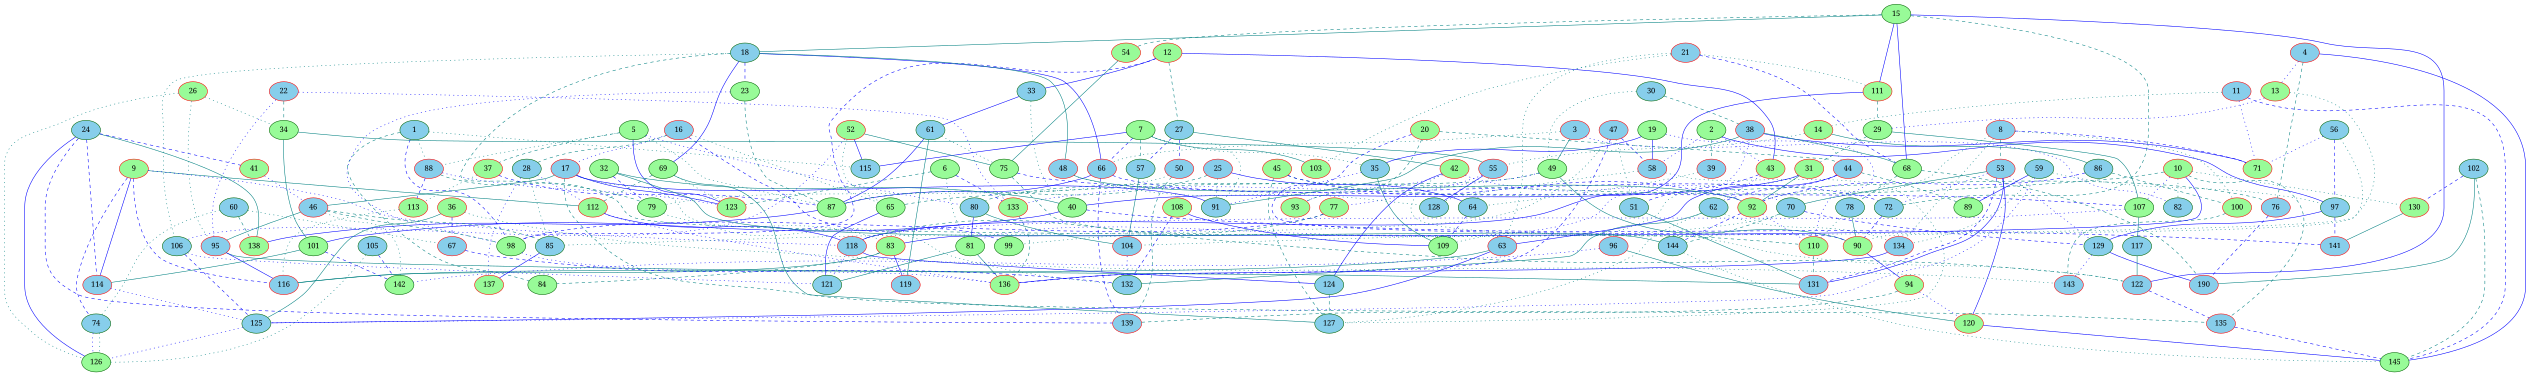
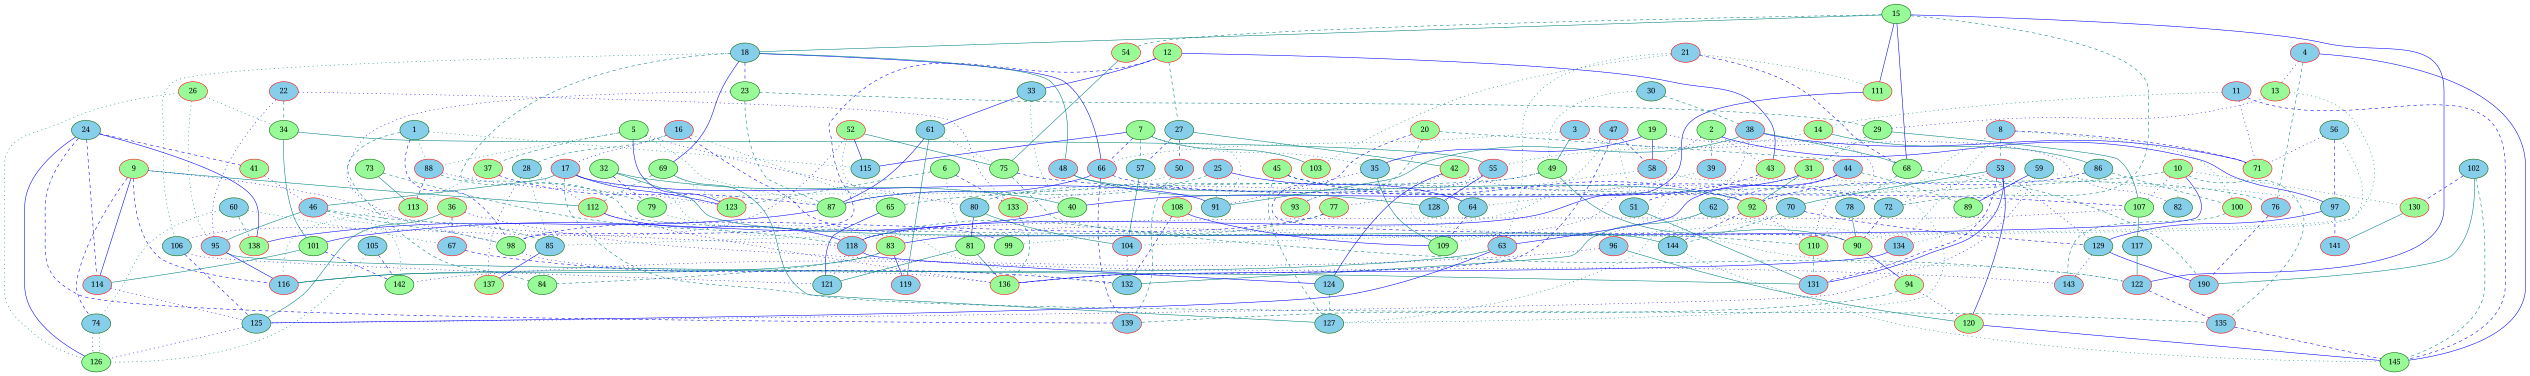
  graph {
    fontname="Noto Serif"
    node [color=red fillcolor=skyblue fontname="Noto Serif" style=filled]
    edge [color=teal fontname="Noto Serif" style=dotted]
    1 [color=darkgreen]
    84 [color=darkgreen fillcolor=palegreen]
    88
    98 [color=darkgreen fillcolor=palegreen]
    115 [color=darkgreen]
    123 [fillcolor=palegreen]
    110 [fillcolor=palegreen]
    113 [fillcolor=palegreen]
    136 [fillcolor=palegreen]
    2 [color=darkgreen fillcolor=palegreen]
    39
    43 [fillcolor=palegreen]
    58
    97 [color=darkgreen]
    64 [color=darkgreen]
    51 [color=darkgreen]
    62 [color=darkgreen]
    127 [color=darkgreen]
    128 [color=darkgreen]
    141
    129 [color=darkgreen]
    49 [color=darkgreen fillcolor=palegreen]
    3
    66
    82 [color=darkgreen]
    80 [color=darkgreen]
    133 [fillcolor=palegreen]
    90 [fillcolor=palegreen]
    87 [color=darkgreen fillcolor=palegreen]
    72 [color=darkgreen]
    139
    13 [fillcolor=palegreen]
    4
    76
    145 [color=darkgreen fillcolor=palegreen]
    29 [color=darkgreen fillcolor=palegreen]
    104
    n38 [label=190]
    5 [color=darkgreen fillcolor=palegreen]
    37 [fillcolor=palegreen]
    81 [color=darkgreen fillcolor=palegreen]
    138 [fillcolor=palegreen]
    6 [color=darkgreen fillcolor=palegreen]
    121 [color=darkgreen]
    7 [color=darkgreen fillcolor=palegreen]
    35 [color=darkgreen]
    57 [color=darkgreen]
    91 [color=darkgreen]
    103 [fillcolor=palegreen]
    109 [color=darkgreen fillcolor=palegreen]
    8
    53
    71 [fillcolor=palegreen]
    92 [fillcolor=palegreen]
    100 [fillcolor=palegreen]
    134
    70 [color=darkgreen]
    131
    120 [fillcolor=palegreen]
    144 [color=darkgreen]
    143
    9 [fillcolor=palegreen]
    74 [color=darkgreen]
    112 [fillcolor=palegreen]
    114
    116
    118
    126 [color=darkgreen fillcolor=palegreen]
    125 [color=darkgreen]
    124 [color=darkgreen]
    10 [fillcolor=palegreen]
    65 [color=darkgreen fillcolor=palegreen]
    83 [fillcolor=palegreen]
    107 [color=darkgreen fillcolor=palegreen]
    130 [fillcolor=palegreen]
    135
    119
    117 [color=darkgreen]
    11
    14 [fillcolor=palegreen]
    44
    55
    86 [color=darkgreen]
    33 [color=darkgreen]
    40 [color=darkgreen fillcolor=palegreen]
    61 [color=darkgreen]
    12 [fillcolor=palegreen]
    27 [color=darkgreen]
    42 [fillcolor=palegreen]
    50
    31 [fillcolor=palegreen]
    132 [color=darkgreen]
    63
    89 [color=darkgreen fillcolor=palegreen]
    77 [fillcolor=palegreen]
    15 [color=darkgreen fillcolor=palegreen]
    18 [color=darkgreen]
    54 [fillcolor=palegreen]
    68 [color=darkgreen fillcolor=palegreen]
    111 [fillcolor=palegreen]
    122
    23 [color=darkgreen fillcolor=palegreen]
    48
    69 [color=darkgreen fillcolor=palegreen]
    79 [color=darkgreen fillcolor=palegreen]
    106 [color=darkgreen]
    75 [color=darkgreen fillcolor=palegreen]
    78 [color=darkgreen]
    16
    17
    28 [color=darkgreen]
    99 [color=darkgreen fillcolor=palegreen]
    46
    85 [color=darkgreen]
    137 [fillcolor=palegreen]
    95
    142 [color=darkgreen fillcolor=palegreen]
    19 [color=darkgreen fillcolor=palegreen]
    20 [fillcolor=palegreen]
    93 [fillcolor=palegreen]
    94 [fillcolor=palegreen]
    21
    22
    34 [color=darkgreen fillcolor=palegreen]
    101 [color=darkgreen fillcolor=palegreen]
    24 [color=darkgreen]
    41 [fillcolor=palegreen]
    25
    26 [fillcolor=palegreen]
    30 [color=darkgreen]
    38
    32 [color=darkgreen fillcolor=palegreen]
    36 [fillcolor=palegreen]
    67
    45 [fillcolor=palegreen]
    47
    52 [fillcolor=palegreen]
    56 [color=darkgreen]
    59 [color=darkgreen]
    60 [color=darkgreen]
+   73 [color=darkgreen fillcolor=palegreen]
    96
    102 [color=darkgreen]
    105 [color=darkgreen]
    108 [fillcolor=palegreen]
    1 -- 84 [style=dashed]
    1 -- 88
    1 -- 98 [color=blue style=dashed]
    1 -- 115
    88 -- 123 [color=blue]
    88 -- 110 [style=dashed]
    88 -- 113 [color=blue style=dashed]
    98 -- 136 [color=blue]
    110 -- 131 [style=dashed]
    113 -- 116
    2 -- 39 [style=dashed]
    2 -- 43 [color=blue]
    2 -- 58 [color=blue]
    2 -- 97 [color=blue style=solid]
    39 -- 64
    43 -- 51 [color=blue style=dashed]
    43 -- 62 [color=blue]
    58 -- 127
    58 -- 128
    97 -- 141 [color=blue style=dashed]
    97 -- 129 [color=blue style=solid]
    64 -- 109 [color=blue style=dashed]
    51 -- 131 [style=solid]
    62 -- 127
    62 -- 134
    62 -- 132 [style=solid]
    129 -- n38 [color=blue style=solid]
    129 -- 143 [color=blue]
    49 -- 80 [style=dashed]
    49 -- 133 [color=blue]
    49 -- 90 [style=solid]
    3 -- 49 [style=solid]
    3 -- 66
    3 -- 82 [color=blue]
    66 -- 87 [color=blue style=solid]
    66 -- 72 [color=blue style=dashed]
    66 -- 139 [color=blue style=dashed]
    80 -- 104 [style=solid]
    80 -- 81 [color=blue style=solid]
    133 -- 136 [style=dashed]
    90 -- 94 [color=blue style=solid]
    87 -- 138 [color=blue style=solid]
    72 -- 90 [color=blue style=dashed]
    13 -- 29 [color=blue]
    13 -- 104
    4 -- 13 [color=blue]
    4 -- 76 [style=dashed]
    4 -- 145 [color=blue style=solid]
    76 -- n38 [color=blue style=dashed]
    29 -- 107 [style=solid]
    29 -- 31 [style=dashed]
    104 -- 132 [color=blue]
    5 -- 88
    5 -- 123 [color=blue style=solid]
    5 -- 80 [color=blue]
    5 -- 87
    5 -- 37 [style=dashed]
    37 -- 113
    37 -- 87 [color=blue style=dashed]
    81 -- 136 [style=solid]
    81 -- 121 [style=solid]
    6 -- 123 [style=dashed]
    6 -- 133 [color=blue style=dashed]
    6 -- 81
    7 -- 115 [color=blue style=solid]
    7 -- 66 [color=blue style=dashed]
    7 -- 35
    7 -- 57 [style=dashed]
    7 -- 91
    7 -- 103 [style=solid]
    35 -- 91 [color=blue]
    35 -- 109 [style=solid]
    57 -- 104 [style=solid]
    8 -- 53 [style=dashed]
    8 -- 71 [color=blue style=dashed]
    8 -- 92
    8 -- 100
    8 -- 134
    53 -- 129 [color=blue]
    53 -- 72 [color=blue]
    53 -- 70 [style=solid]
    53 -- 131 [color=blue style=dashed]
    53 -- 131 [color=blue style=solid]
    53 -- 120 [color=blue style=solid]
    92 -- 110 [color=blue]
    92 -- 144 [color=blue style=dashed]
    100 -- 143 [style=dashed]
    134 -- 136 [color=blue style=solid]
    70 -- 129 [color=blue style=dashed]
    70 -- 144 [style=dashed]
    70 -- 99
    120 -- 145 [color=blue style=solid]
    144 -- 145
    9 -- 74 [color=blue style=dashed]
    9 -- 112 [style=solid]
    9 -- 114 [color=blue style=solid]
    9 -- 116 [color=blue style=dashed]
    9 -- 118 [color=blue]
    74 -- 126 [color=blue]
    74 -- 126
    112 -- 136 [color=blue]
    112 -- 118 [color=blue style=solid]
    114 -- 125 [color=blue]
    118 -- 121 [color=blue]
    118 -- 124 [color=blue style=solid]
    125 -- 126 [color=blue]
    124 -- 127 [style=dashed]
    10 -- 82
    10 -- 65 [style=dashed]
    10 -- 83 [color=blue style=solid]
    10 -- 107 [color=blue]
    10 -- 130
    10 -- 135 [style=dashed]
    65 -- 121 [color=blue style=solid]
    83 -- 84 [style=dashed]
    83 -- 116 [style=solid]
    83 -- 119 [color=blue style=solid]
    107 -- 118 [color=blue]
    107 -- 117 [style=solid]
    130 -- 141 [style=solid]
    135 -- 145 [color=blue style=dashed]
    117 -- 122 [style=solid]
    11 -- 145 [color=blue style=dashed]
    11 -- 71 [color=blue]
    11 -- 14
    14 -- 44
    14 -- 55
    14 -- 86 [style=solid]
    44 -- 62 [color=blue style=dashed]
    44 -- 63 [color=blue style=solid]
    44 -- 89 [style=dashed]
    55 -- 64
    55 -- 128 [color=blue style=solid]
    55 -- 77 [color=blue]
    86 -- 92 [color=blue style=dashed]
    86 -- 100 [style=dashed]
    33 -- 40
    33 -- 61 [color=blue style=solid]
-   40 -- 141 [color=blue style=dashed]
    40 -- 101 [color=blue style=solid]
    61 -- 87 [color=blue style=solid]
    61 -- 119 [style=solid]
    61 -- 75
    12 -- 98 [color=blue style=dashed]
    12 -- 43 [color=blue style=solid]
    12 -- 33 [color=blue style=solid]
    12 -- 27 [style=dashed]
    27 -- 57 [color=blue style=dashed]
    27 -- 42 [style=solid]
    27 -- 50 [color=blue style=dashed]
    42 -- 70 [color=blue]
    42 -- 124 [color=blue style=solid]
    42 -- 122
    42 -- 93 [color=blue]
    50 -- 139 [style=dashed]
    50 -- 79
    31 -- 109
    31 -- 92 [style=solid]
    31 -- 40 [color=blue style=solid]
    63 -- 116 [style=solid]
    63 -- 125 [color=blue style=solid]
    77 -- 98 [color=blue style=dashed]
    77 -- 118 [style=dashed]
    15 -- 72 [style=dashed]
    15 -- 18 [style=solid]
    15 -- 54 [style=dashed]
    15 -- 68 [color=blue style=solid]
    15 -- 111 [color=blue style=solid]
    15 -- 122 [color=blue style=solid]
    18 -- 66 [color=blue style=solid]
    18 -- 23 [color=blue style=dashed]
    18 -- 48 [style=solid]
    18 -- 69 [color=blue style=solid]
    18 -- 79 [style=dashed]
    18 -- 106
    54 -- 75 [style=solid]
    68 -- n38 [style=dashed]
    68 -- 78 [style=dashed]
    111 -- 118 [color=blue style=solid]
    122 -- 135 [color=blue style=dashed]
    23 -- 98 [color=blue]
    23 -- 87 [style=dashed]
-   111 -- 29 [style=dashed]
-   48 -- 128
+   23 -- 29 [style=dashed]
+   48 -- 128 [style=solid]
    48 -- 92 [style=solid]
    69 -- 123
    69 -- 127 [style=solid]
    69 -- 112 [style=dashed]
    79 -- 83
    106 -- 121 [color=blue]
    106 -- 125 [color=blue style=dashed]
    75 -- 107 [color=blue style=dashed]
    75 -- 122 [style=dashed]
    78 -- 110
    78 -- 90 [style=solid]
    16 -- 65
    16 -- 17 [color=blue]
    16 -- 28 [style=dashed]
    16 -- 99 [color=blue style=dashed]
    17 -- 123 [color=blue style=solid]
    17 -- 91 [color=blue style=solid]
    17 -- 135 [style=dashed]
    17 -- 132
    17 -- 46 [style=solid]
    28 -- 112 [color=blue]
    28 -- 85
    28 -- 137 [color=blue]
    46 -- 98 [style=dashed]
    46 -- 85 [style=dashed]
    46 -- 95 [style=solid]
    46 -- 142
    85 -- 137 [color=blue style=solid]
    95 -- 131 [style=solid]
    95 -- 116 [color=blue style=solid]
    19 -- 110 [color=blue]
    19 -- 58 [color=blue style=solid]
    19 -- 35 [color=blue style=solid]
    20 -- 90 [color=blue style=dashed]
    20 -- 44 [style=dashed]
    20 -- 93 [style=dashed]
    94 -- 139 [style=dashed]
    94 -- 120 [color=blue]
    21 -- 103
    21 -- 63
    21 -- 68 [color=blue style=dashed]
    21 -- 111
    22 -- 133 [color=blue]
    22 -- 95 [color=blue]
    22 -- 34 [style=dashed]
    34 -- 55 [style=solid]
    34 -- 101 [style=solid]
    101 -- 114 [style=solid]
    101 -- 142 [color=blue style=dashed]
    24 -- 139 [color=blue style=dashed]
-   24 -- 138 [style=solid]
+   24 -- 138 [color=blue style=solid]
    24 -- 114 [color=blue style=dashed]
    24 -- 126 [color=blue style=solid]
    24 -- 41 [color=blue style=dashed]
    41 -- 46 [color=blue]
    25 -- 64 [color=blue style=solid]
    25 -- 87 [style=dashed]
    25 -- 91
    26 -- 126
    26 -- 95
    26 -- 34
    30 -- 49
    30 -- 38 [style=dashed]
    38 -- 81 [color=blue]
    38 -- 91 [style=solid]
    38 -- 71 [color=blue style=solid]
    38 -- 68 [style=solid]
    32 -- 144 [style=solid]
    32 -- 40 [style=solid]
    32 -- 79 [color=blue style=dashed]
-   36 -- 143
+   36 -- 143 [color=blue]
    36 -- 125 [style=solid]
    36 -- 67 [color=blue style=dashed]
    67 -- 132 [color=blue style=dashed]
    45 -- 127 [style=dashed]
    45 -- 76 [style=dashed]
    45 -- 92 [color=blue style=dashed]
    47 -- 136 [color=blue style=dashed]
    47 -- 58 [color=blue style=dashed]
    47 -- 51
    47 -- 85
    52 -- 115 [color=blue style=solid]
    52 -- 65
    52 -- 106 [color=blue]
    52 -- 75 [style=solid]
    56 -- 97 [color=blue style=dashed]
    56 -- 90
    56 -- 71 [color=blue]
    59 -- 97
    59 -- 134
    59 -- 125 [color=blue]
    59 -- 89 [color=blue style=solid]
    60 -- 138 [style=dashed]
    60 -- 74
    60 -- 67
+   73 -- 113 [style=solid]
+   73 -- 118 [style=dashed]
    96 -- 120 [style=solid]
    96 -- 142 [color=blue]
    102 -- 145 [style=dashed]
    102 -- n38 [style=solid]
    102 -- 130 [color=blue style=dashed]
    105 -- 126
    105 -- 142 [color=blue style=dashed]
    108 -- 109 [color=blue style=solid]
    108 -- 132 [color=blue style=dashed]
  }
